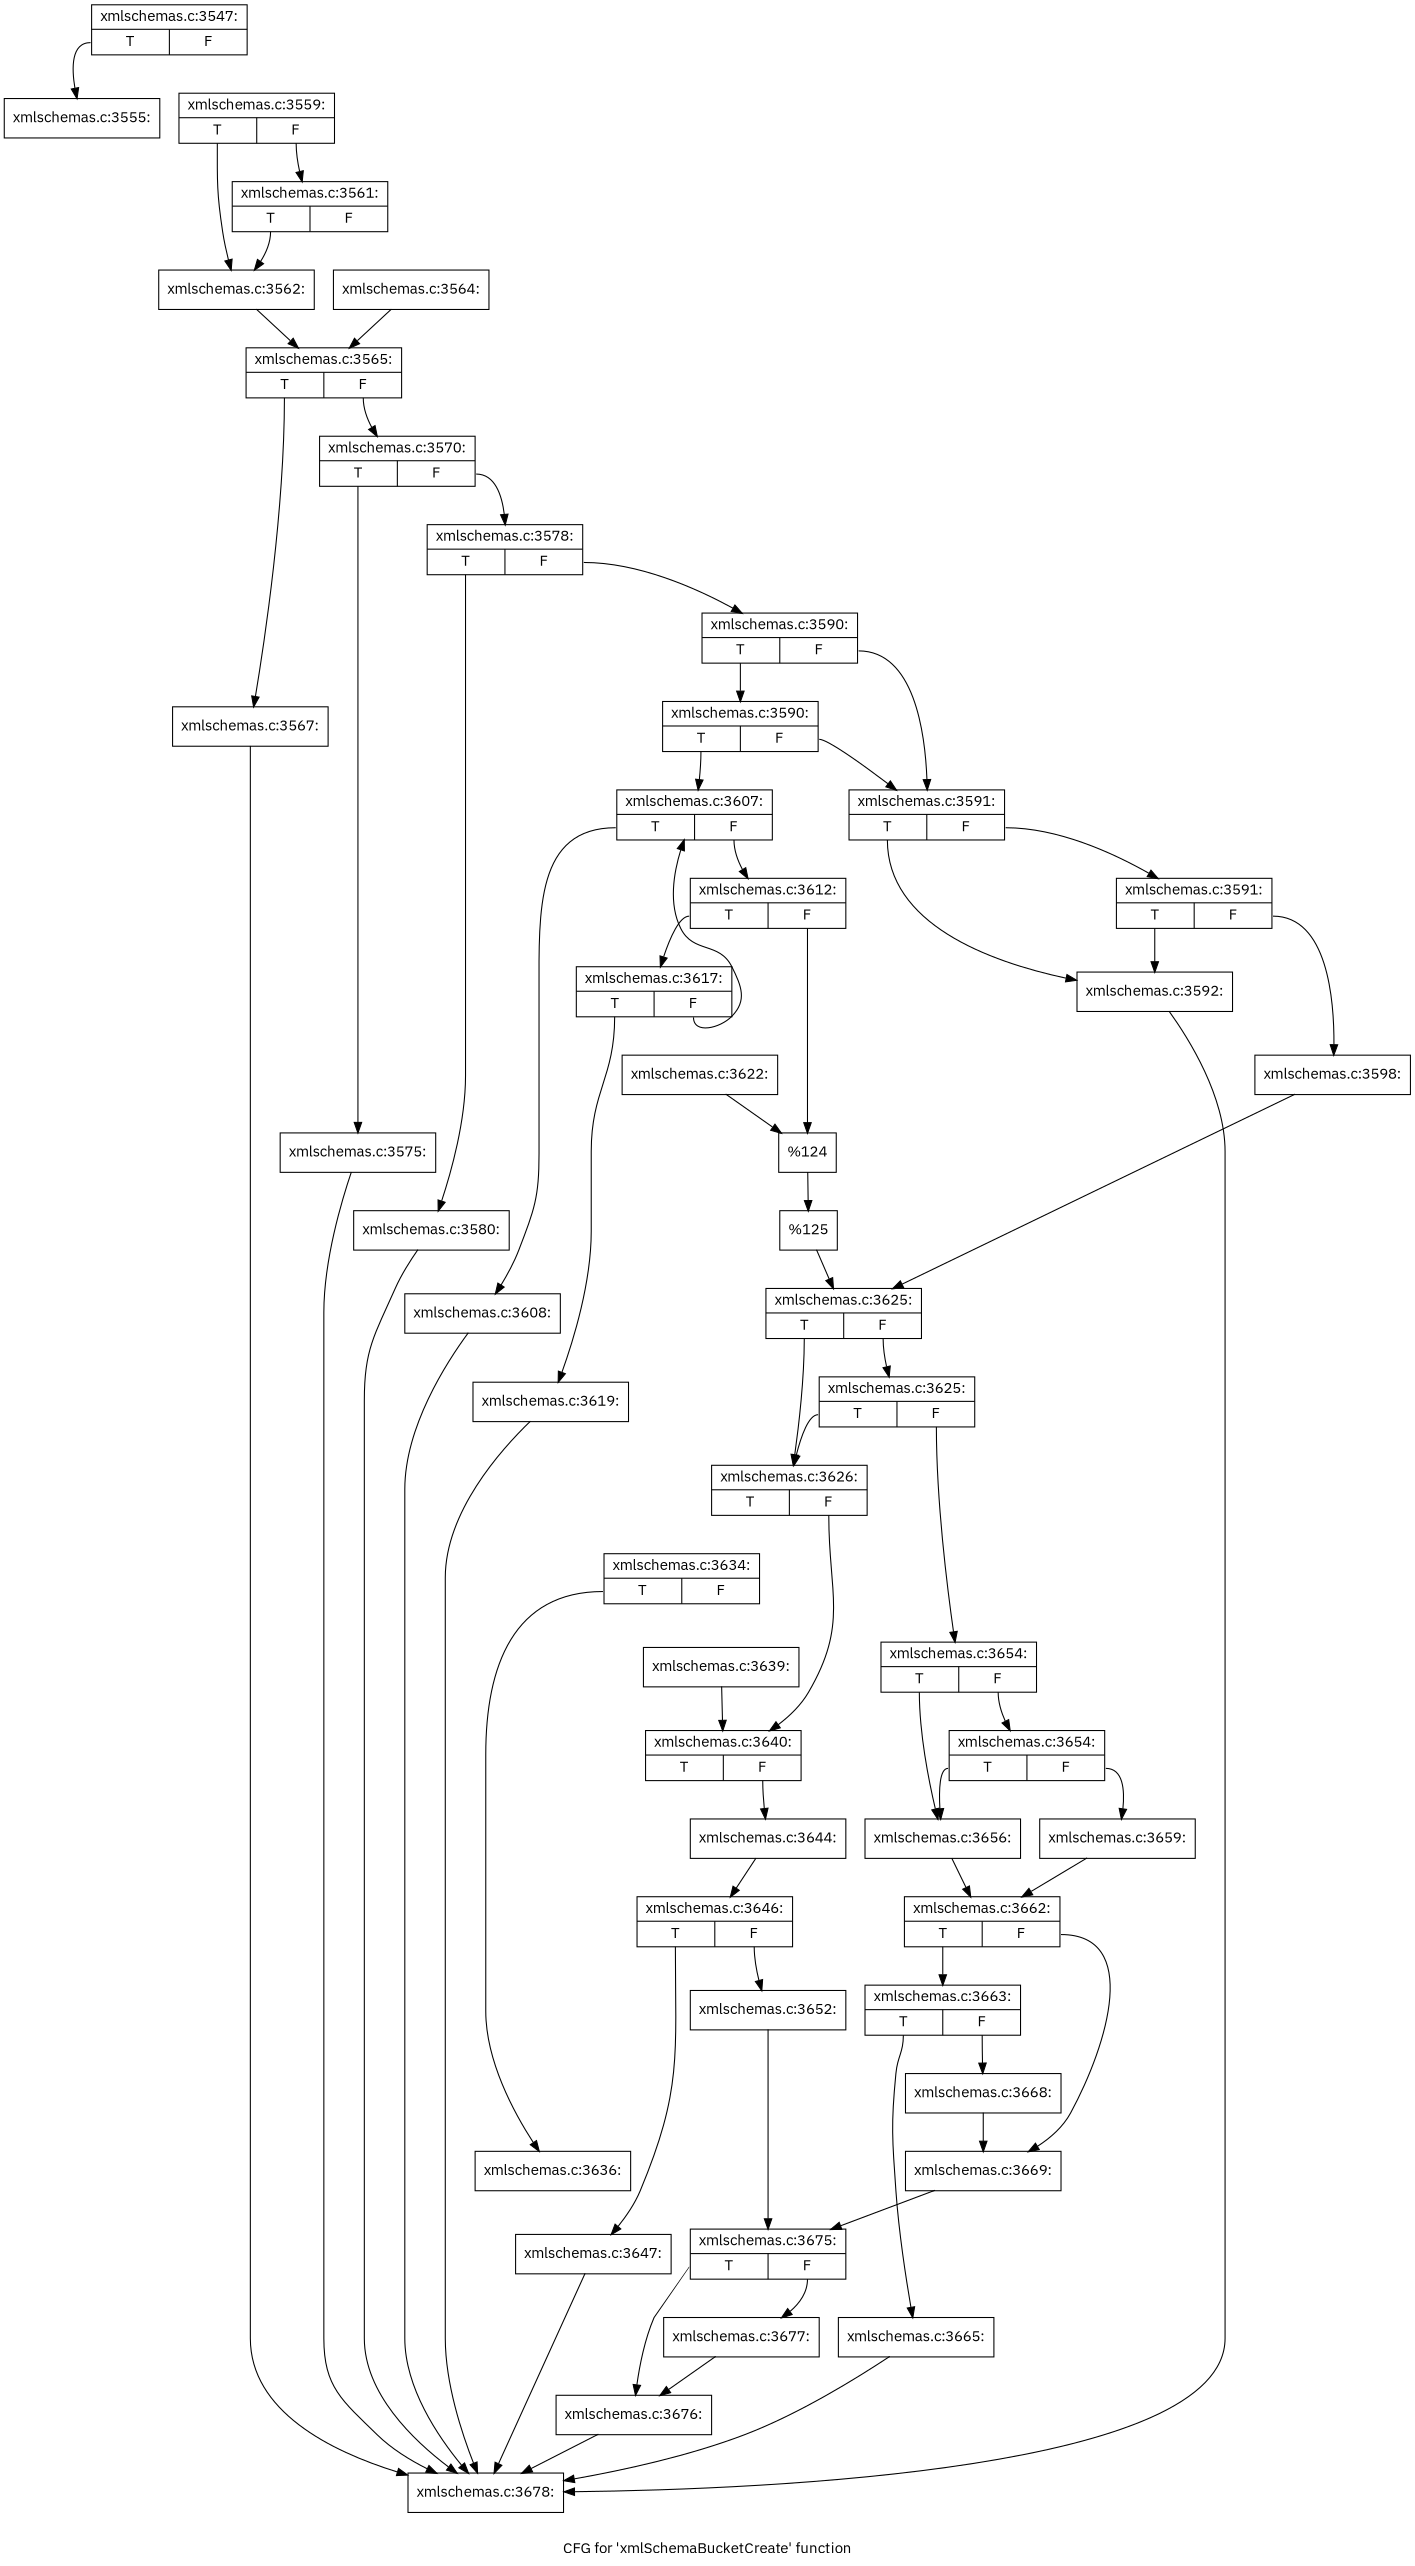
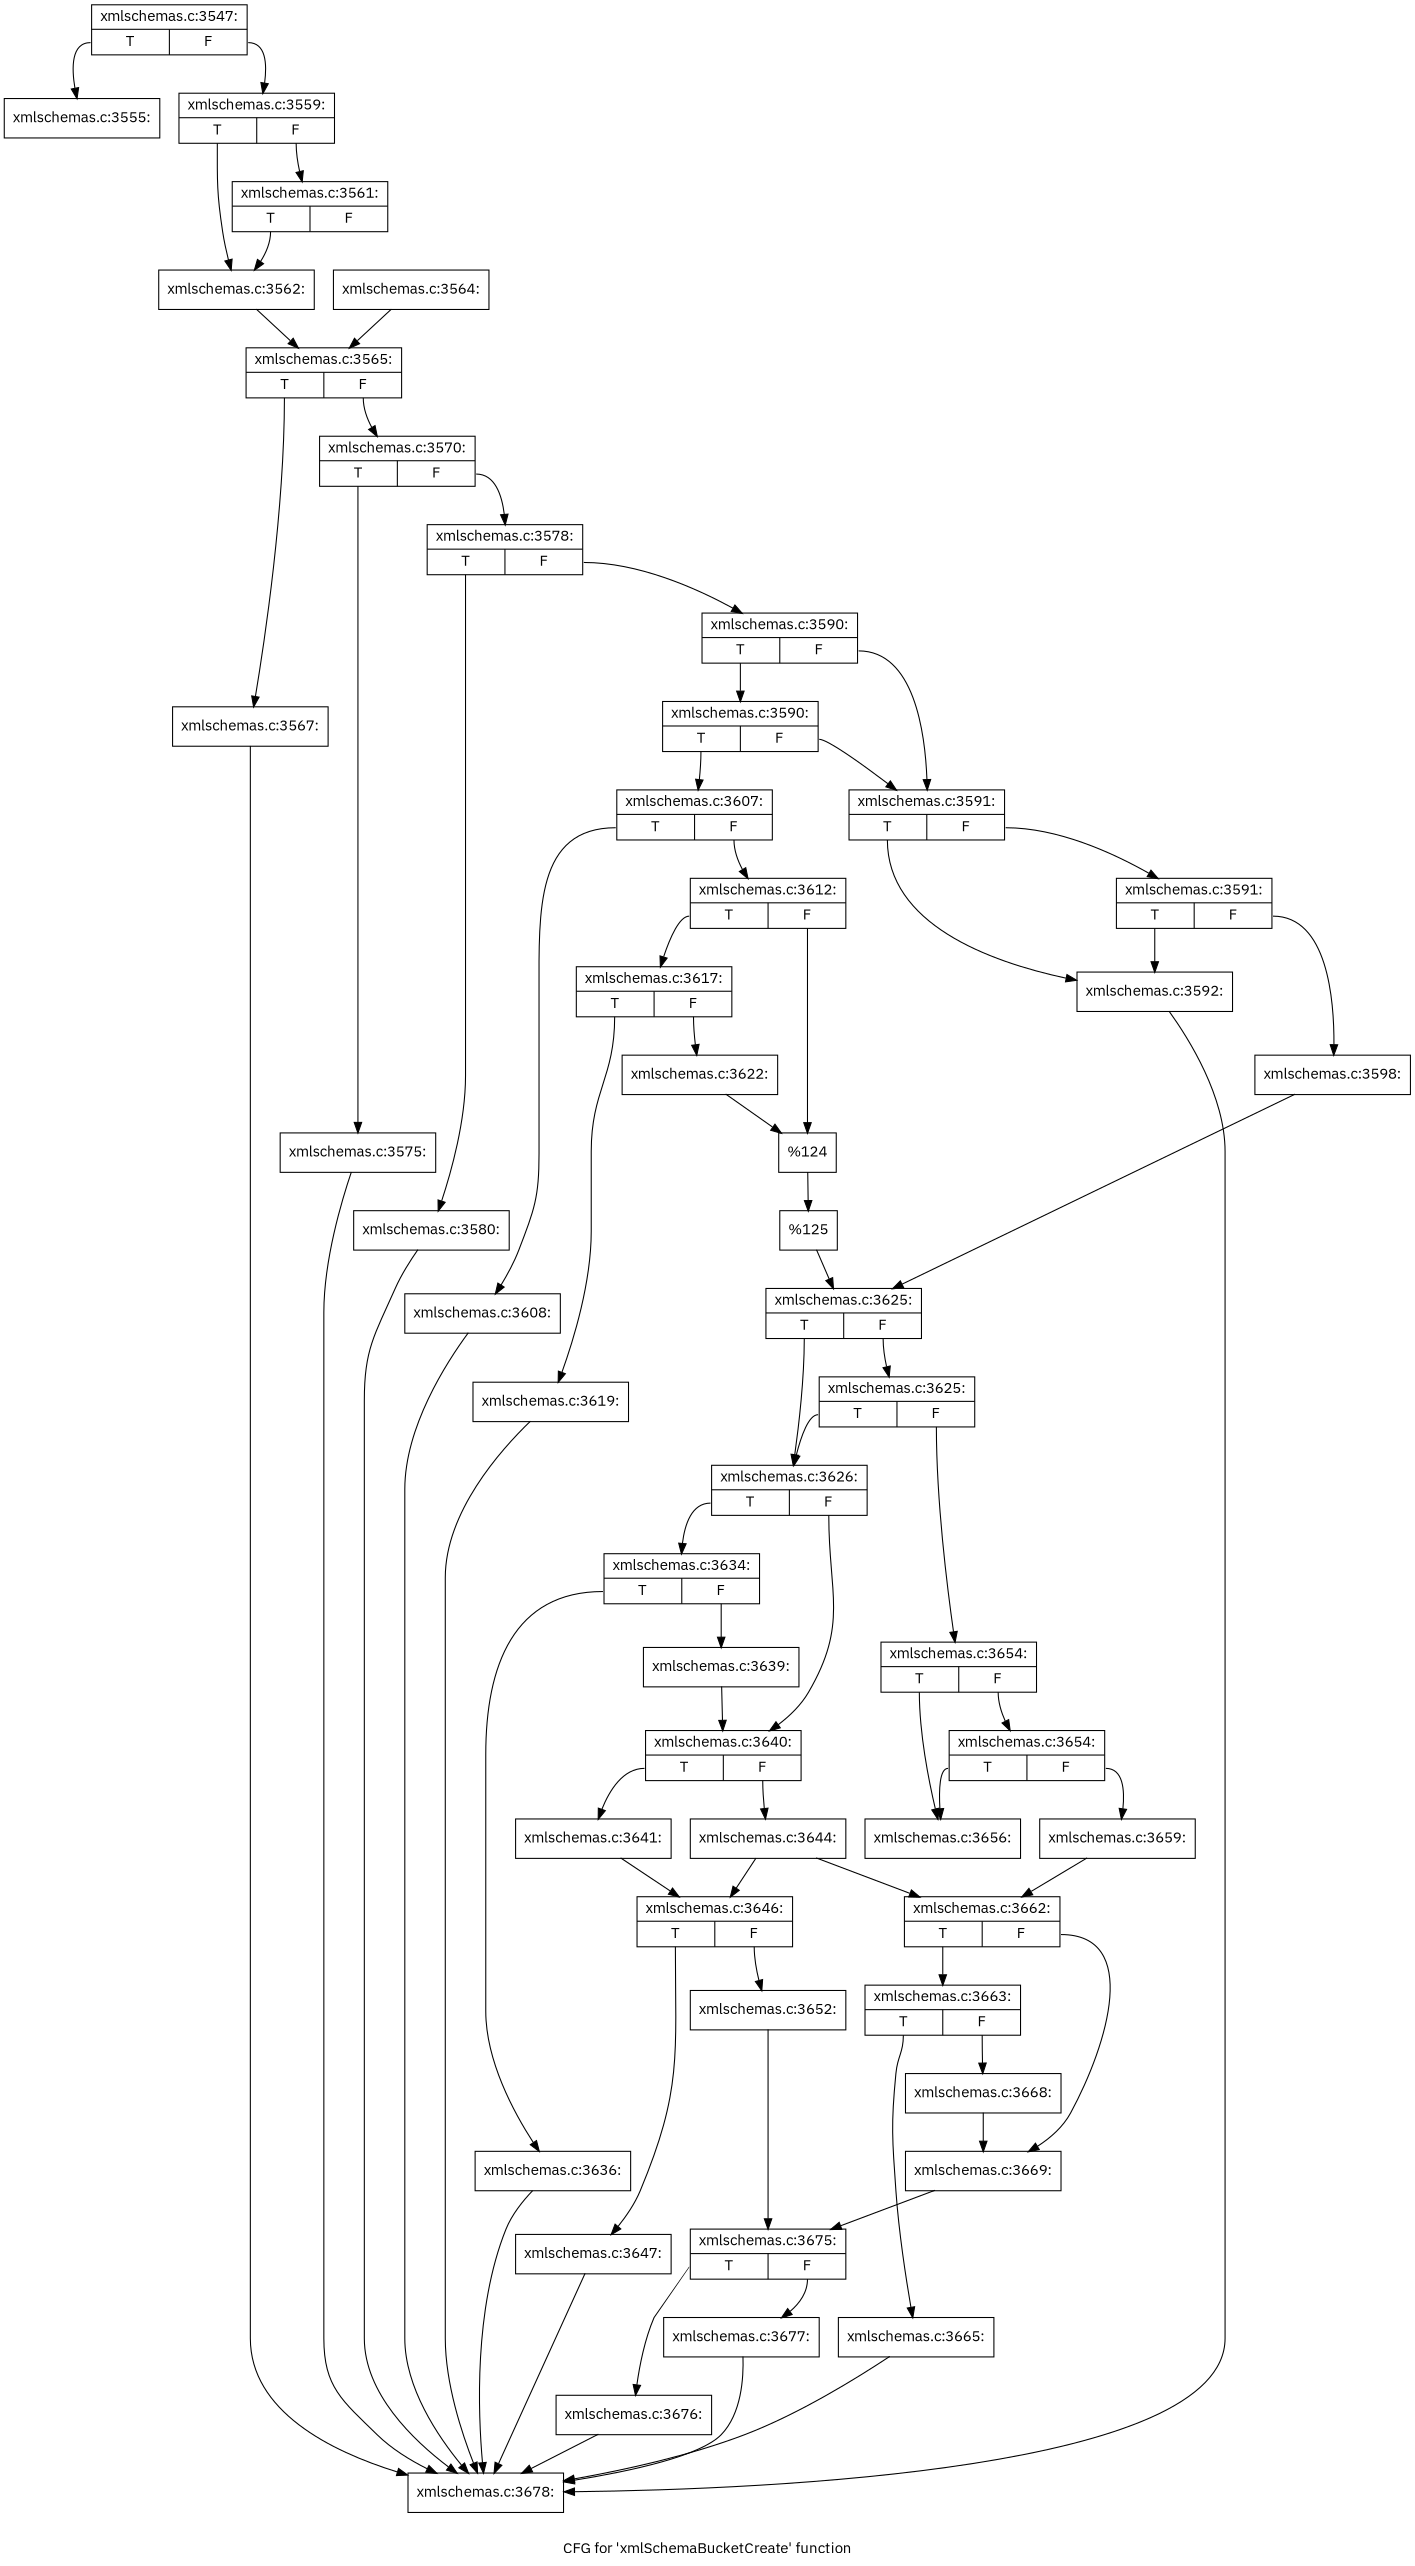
  digraph {
    fontname="IBM Plex Sans"
    label="CFG for 'xmlSchemaBucketCreate' function"
    node [fontname="IBM Plex Sans" shape=record]
    edge [fontname="IBM Plex Sans"]
    n1 [label="{xmlschemas.c:3547:|{<s0>T|<s1>F}}"]
    n2 [label="{xmlschemas.c:3555:}"]
    n3 [label="{xmlschemas.c:3559:|{<s0>T|<s1>F}}"]
    n4 [label="{xmlschemas.c:3562:}"]
    n5 [label="{xmlschemas.c:3561:|{<s0>T|<s1>F}}"]
    n6 [label="{xmlschemas.c:3678:}"]
    n7 [label="{xmlschemas.c:3565:|{<s0>T|<s1>F}}"]
    n8 [label="{xmlschemas.c:3567:}"]
    n9 [label="{xmlschemas.c:3570:|{<s0>T|<s1>F}}"]
    n10 [label="{xmlschemas.c:3564:}"]
    n11 [label="{xmlschemas.c:3575:}"]
    n12 [label="{xmlschemas.c:3578:|{<s0>T|<s1>F}}"]
    n13 [label="{xmlschemas.c:3580:}"]
    n14 [label="{xmlschemas.c:3590:|{<s0>T|<s1>F}}"]
    n15 [label="{xmlschemas.c:3590:|{<s0>T|<s1>F}}"]
    n16 [label="{xmlschemas.c:3591:|{<s0>T|<s1>F}}"]
    n17 [label="{xmlschemas.c:3607:|{<s0>T|<s1>F}}"]
    n18 [label="{xmlschemas.c:3592:}"]
    n19 [label="{xmlschemas.c:3591:|{<s0>T|<s1>F}}"]
    n20 [label="{xmlschemas.c:3608:}"]
    n21 [label="{xmlschemas.c:3612:|{<s0>T|<s1>F}}"]
    n22 [label="{xmlschemas.c:3598:}"]
    n23 [label="{xmlschemas.c:3617:|{<s0>T|<s1>F}}"]
    n24 [label="{%124}"]
    n25 [label="{xmlschemas.c:3625:|{<s0>T|<s1>F}}"]
    n26 [label="{xmlschemas.c:3626:|{<s0>T|<s1>F}}"]
    n27 [label="{xmlschemas.c:3625:|{<s0>T|<s1>F}}"]
    n28 [label="{xmlschemas.c:3634:|{<s0>T|<s1>F}}"]
    n29 [label="{xmlschemas.c:3640:|{<s0>T|<s1>F}}"]
    n30 [label="{xmlschemas.c:3654:|{<s0>T|<s1>F}}"]
    n31 [label="{xmlschemas.c:3619:}"]
    n32 [label="{xmlschemas.c:3622:}"]
    n33 [label="{%125}"]
    n34 [label="{xmlschemas.c:3636:}"]
    n35 [label="{xmlschemas.c:3639:}"]
+   n36 [label="{xmlschemas.c:3641:}"]
    n37 [label="{xmlschemas.c:3644:}"]
    n38 [label="{xmlschemas.c:3656:}"]
    n39 [label="{xmlschemas.c:3654:|{<s0>T|<s1>F}}"]
    n40 [label="{xmlschemas.c:3662:|{<s0>T|<s1>F}}"]
    n41 [label="{xmlschemas.c:3659:}"]
    n42 [label="{xmlschemas.c:3646:|{<s0>T|<s1>F}}"]
    n43 [label="{xmlschemas.c:3647:}"]
    n44 [label="{xmlschemas.c:3652:}"]
    n45 [label="{xmlschemas.c:3675:|{<s0>T|<s1>F}}"]
    n46 [label="{xmlschemas.c:3676:}"]
    n47 [label="{xmlschemas.c:3677:}"]
    n48 [label="{xmlschemas.c:3663:|{<s0>T|<s1>F}}"]
    n49 [label="{xmlschemas.c:3669:}"]
    n50 [label="{xmlschemas.c:3665:}"]
    n51 [label="{xmlschemas.c:3668:}"]
    n1 -> n2 [tailport=s0]
+   n1 -> n3 [tailport=s1]
    n3 -> n4 [tailport=s0]
    n3 -> n5 [tailport=s1]
    n4 -> n7
    n5 -> n4 [tailport=s0]
    n7 -> n8 [tailport=s0]
    n7 -> n9 [tailport=s1]
    n8 -> n6
    n9 -> n11 [tailport=s0]
    n9 -> n12 [tailport=s1]
    n10 -> n7
    n11 -> n6
    n12 -> n13 [tailport=s0]
    n12 -> n14 [tailport=s1]
    n13 -> n6
    n14 -> n15 [tailport=s0]
    n14 -> n16 [tailport=s1]
    n15 -> n16 [tailport=s1]
    n15 -> n17 [tailport=s0]
    n16 -> n18 [tailport=s0]
    n16 -> n19 [tailport=s1]
    n17 -> n20 [tailport=s0]
    n17 -> n21 [tailport=s1]
    n18 -> n6
    n19 -> n18 [tailport=s0]
    n19 -> n22 [tailport=s1]
    n20 -> n6
    n21 -> n23 [tailport=s0]
    n21 -> n24 [tailport=s1]
    n22 -> n25
    n23 -> n31 [tailport=s0]
-   n23 -> n17 [tailport=s1]
+   n23 -> n32 [tailport=s1]
    n24 -> n33
    n25 -> n26 [tailport=s0]
    n25 -> n27 [tailport=s1]
+   n26 -> n28 [tailport=s0]
    n26 -> n29 [tailport=s1]
    n27 -> n26 [tailport=s0]
    n27 -> n30 [tailport=s1]
    n28 -> n34 [tailport=s0]
+   n28 -> n35 [tailport=s1]
+   n29 -> n36 [tailport=s0]
    n29 -> n37 [tailport=s1]
    n30 -> n38 [tailport=s0]
    n30 -> n39 [tailport=s1]
    n31 -> n6
    n32 -> n24
    n33 -> n25
+   n34 -> n6
    n35 -> n29
+   n36 -> n42
    n37 -> n42
-   n38 -> n40
+   n37 -> n40
    n39 -> n38 [tailport=s0]
    n39 -> n41 [tailport=s1]
    n40 -> n48 [tailport=s0]
    n40 -> n49 [tailport=s1]
    n41 -> n40
    n42 -> n43 [tailport=s0]
    n42 -> n44 [tailport=s1]
    n43 -> n6
    n44 -> n45
    n45 -> n46 [tailport=s0]
    n45 -> n47 [tailport=s1]
    n46 -> n6
-   n47 -> n46
+   n47 -> n6
    n48 -> n50 [tailport=s0]
    n48 -> n51 [tailport=s1]
    n49 -> n45
    n50 -> n6
    n51 -> n49
  }
